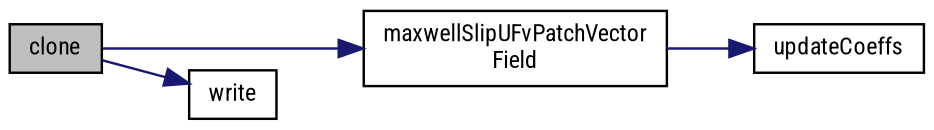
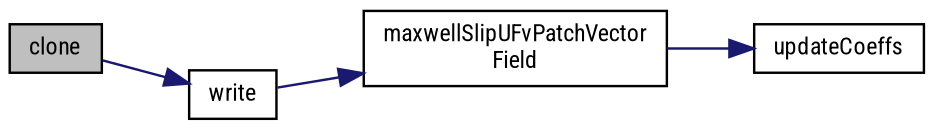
  digraph {
    fontname="Roboto Condensed"
    rankdir=LR
    node [color=black fontname="Roboto Condensed" fontsize=10 shape=record]
    edge [color=midnightblue fontname="Roboto Condensed" fontsize=10 labelfontname=Helvetica labelfontsize=10 style=solid]
    n1 [fillcolor=grey75 fontcolor=black height=0.2 label=clone style=filled width=0.4]
    n2 [height=0.2 label="maxwellSlipUFvPatchVector\lField" width=0.4]
    n3 [height=0.2 label=write width=0.4]
    n4 [height=0.2 label=updateCoeffs width=0.4]
-   n1 -> n2
+   n3 -> n2
    n1 -> n3
    n2 -> n4
  }
